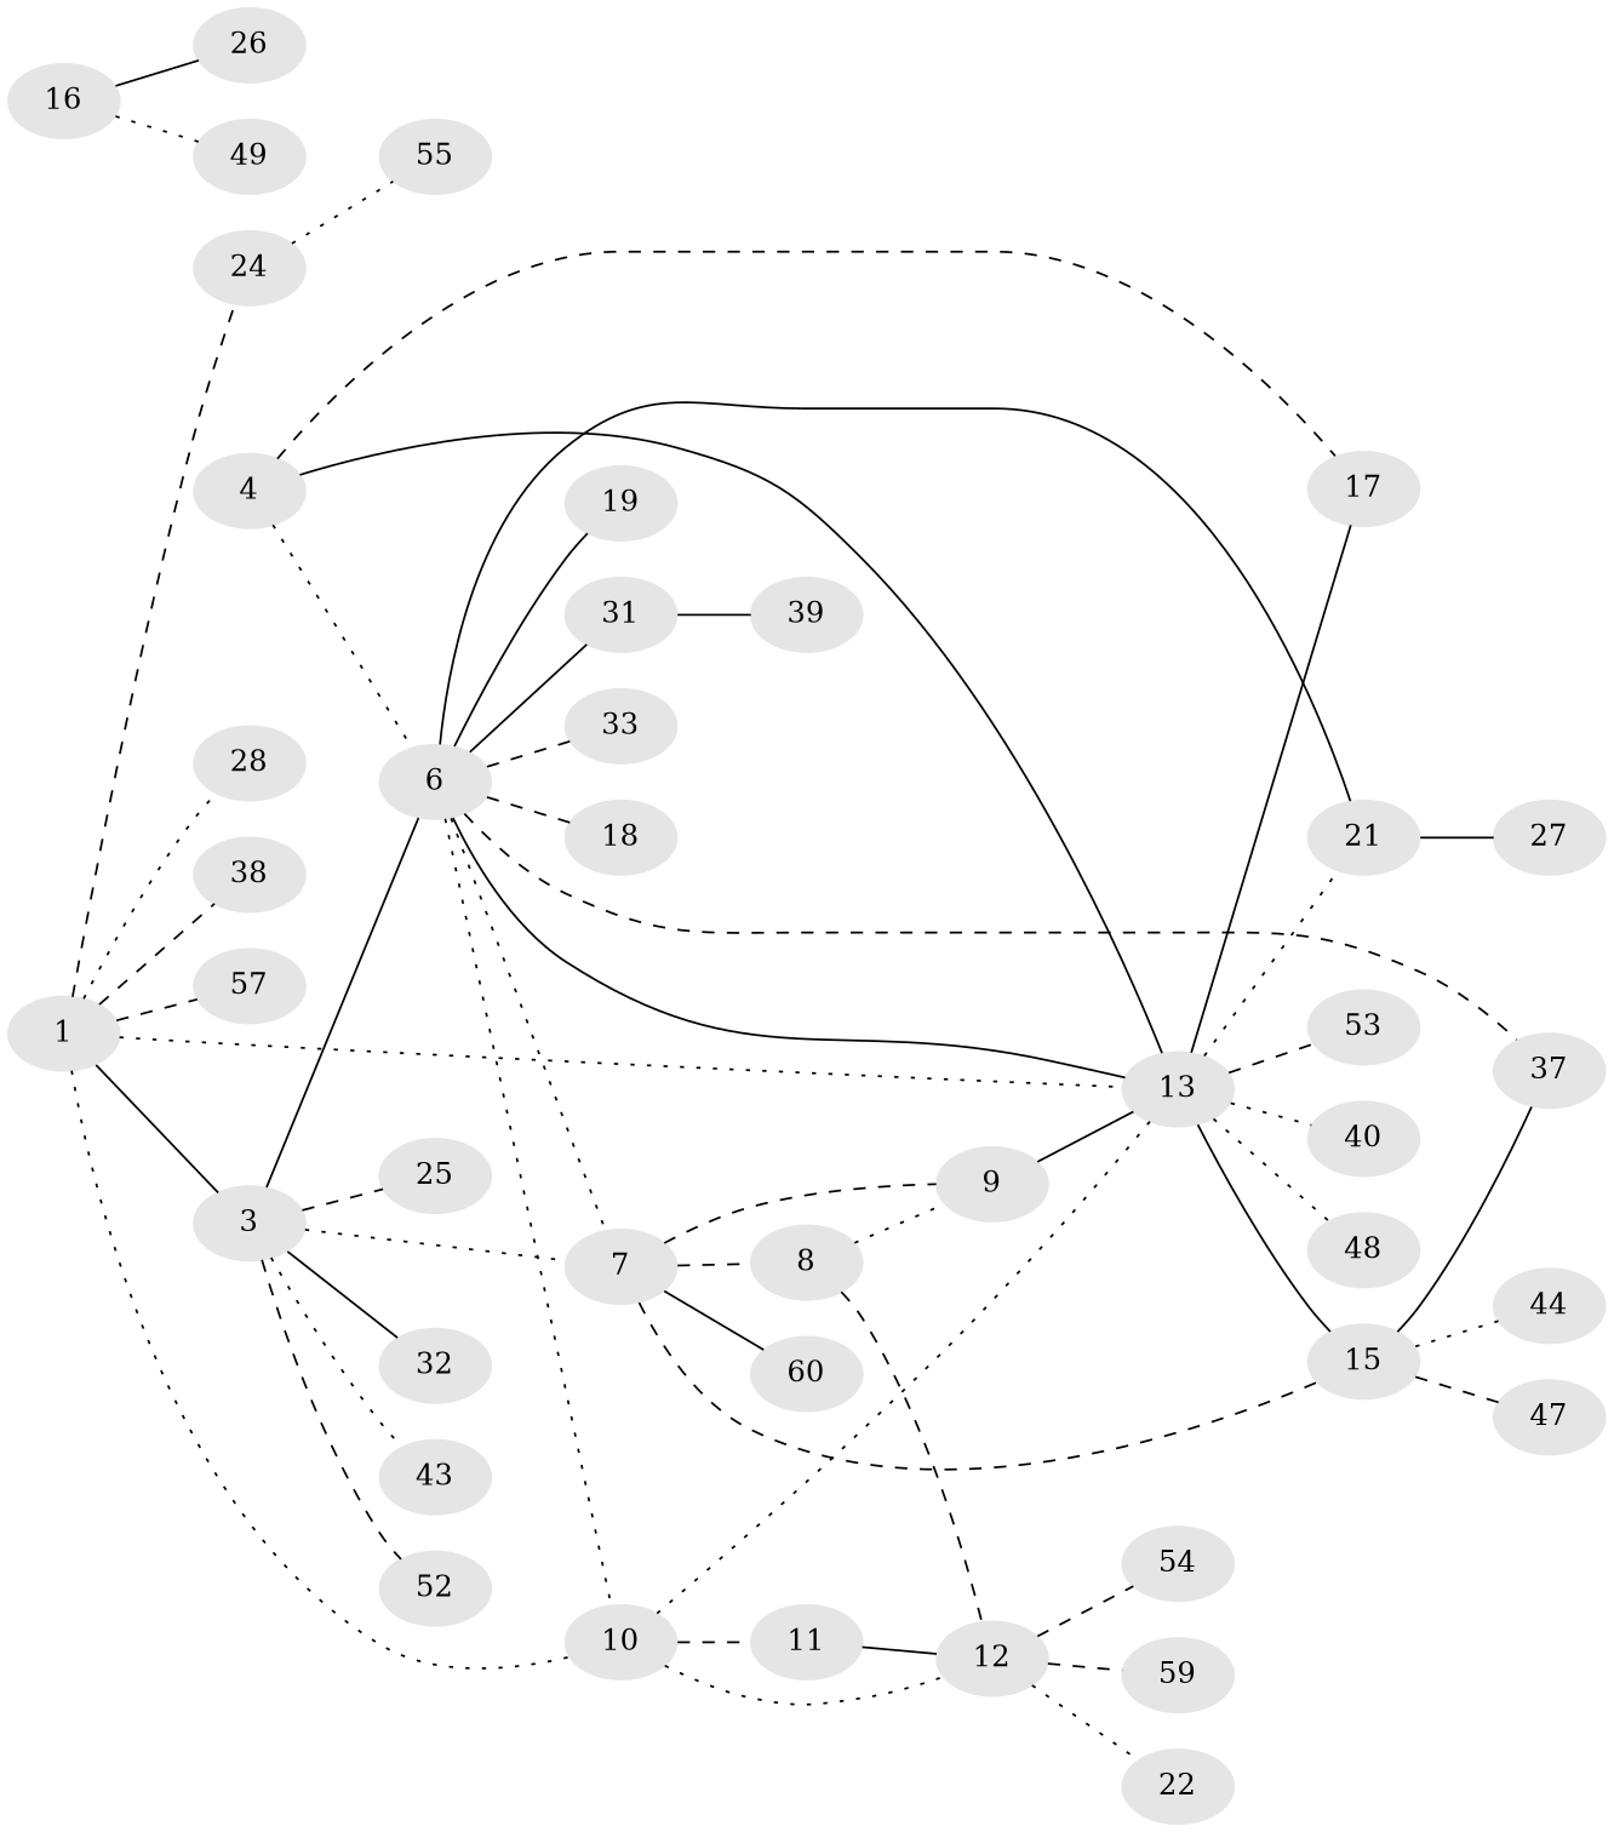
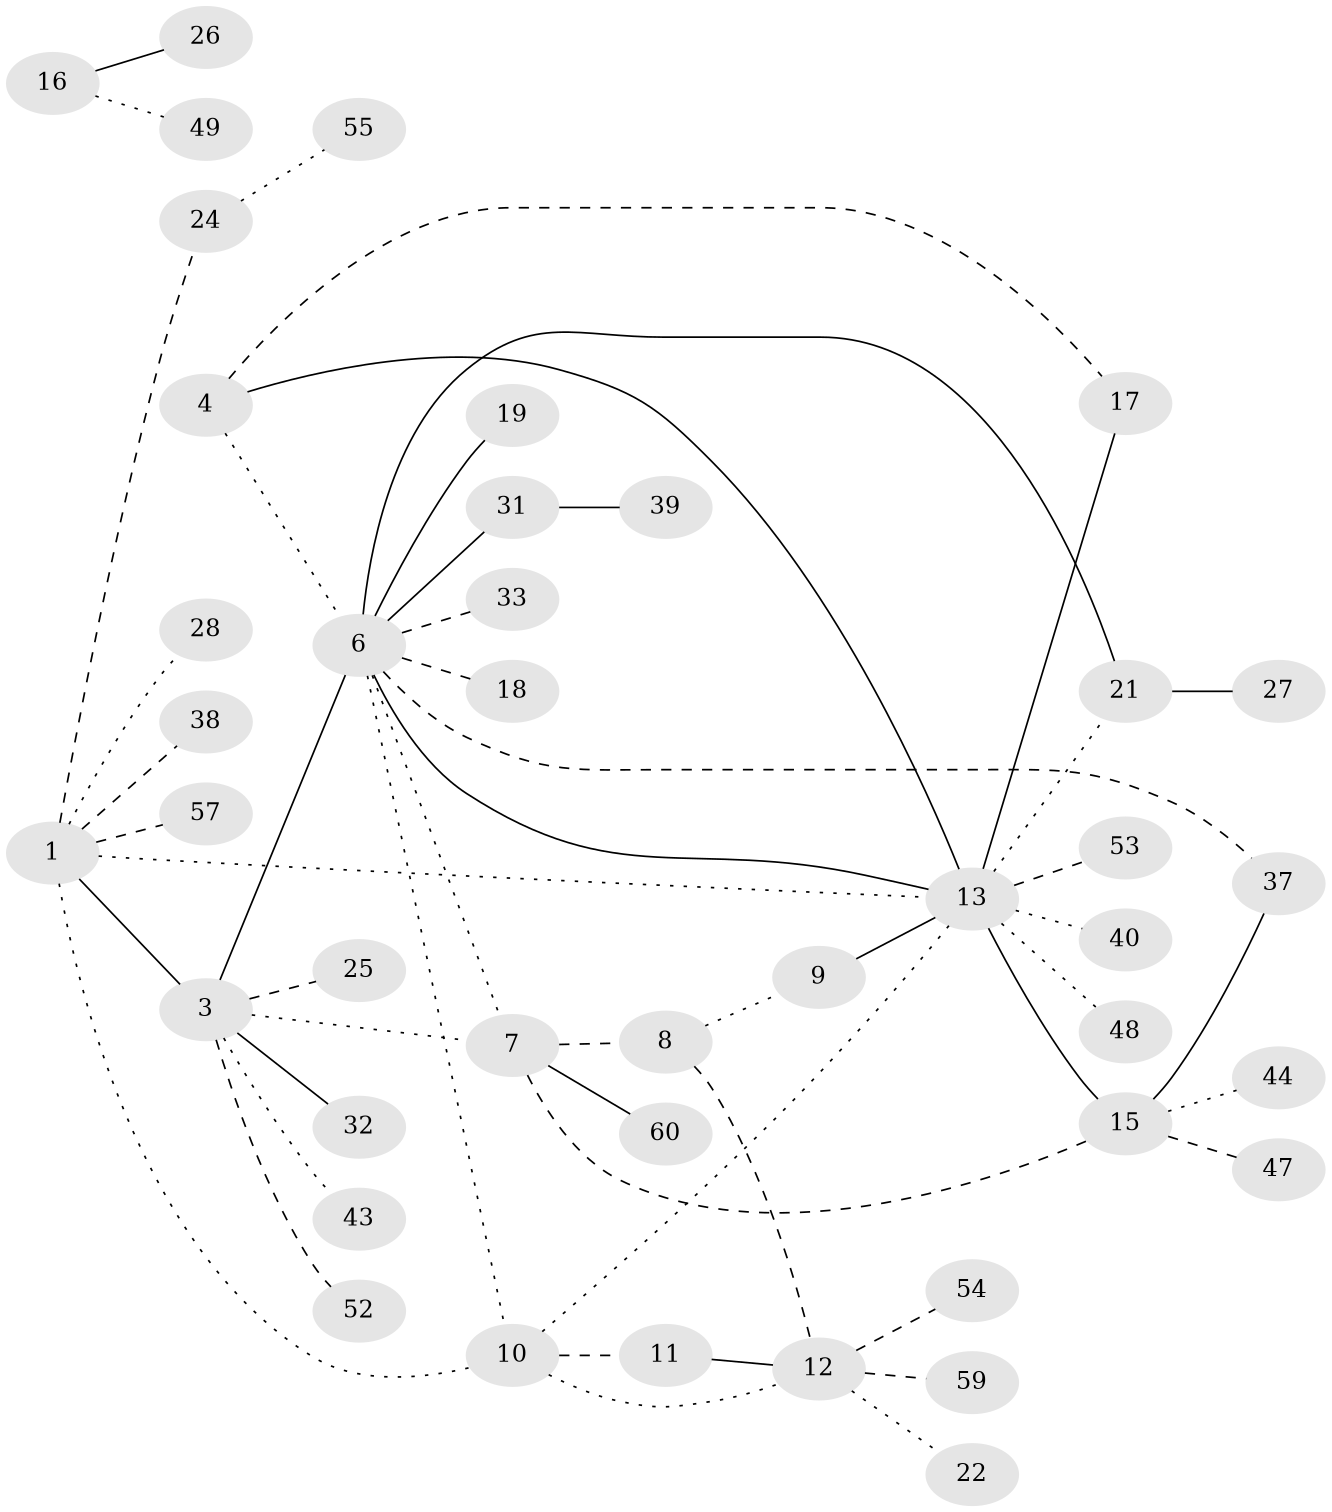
  graph {
    rankdir=LR
    node [color=gray90 style=filled]
    edge [style=dotted]
    1 [super="+2"]
    3 [super="+34"]
    10
    13 [super="+14"]
    24
    28
    38
    57
    6 [super="+58"]
    7 [super="+46"]
    25
    32
    43 [super="+45"]
    52
    12 [super="+30"]
    11
    17 [super="+20"]
    21 [super="+35"]
    15 [super="+50"]
    40 [super="+56"]
    48
    53
    55
    18 [super="+29"]
    19
    31 [super="+42"]
    33
    37
    8 [super="+41"]
    9 [super="+51"]
    60
    4 [super="+5"]
    27
    39
    44
    47
    22
    54
    59
    16 [super="+23"]
    26 [super="+36"]
    49
    1 -- 3 [style=solid weight=2]
    1 -- 10
    1 -- 13
    1 -- 24 [style=dashed]
    1 -- 28
    1 -- 38 [style=dashed]
    1 -- 57 [style=dashed]
    3 -- 6 [style=solid]
    3 -- 7
    3 -- 25 [style=dashed]
    3 -- 32 [style=solid]
    3 -- 43
    3 -- 52 [style=dashed]
    10 -- 13
    10 -- 12
    10 -- 11 [style=dashed]
    13 -- 17 [style=solid]
    13 -- 21 [weight=2]
    13 -- 15 [style=solid weight=2]
    13 -- 40
    13 -- 48
    13 -- 53 [style=dashed]
    24 -- 55
    6 -- 10
    6 -- 13 [style=solid]
    6 -- 7
    6 -- 21 [style=solid]
    6 -- 18 [style=dashed]
    6 -- 19 [style=solid]
    6 -- 31 [style=solid]
    6 -- 33 [style=dashed]
    6 -- 37 [style=dashed]
    7 -- 15 [style=dashed]
    7 -- 8 [style=dashed]
-   7 -- 9 [style=dashed]
    7 -- 60 [style=solid]
    12 -- 22
    12 -- 54 [style=dashed]
    12 -- 59 [style=dashed]
    11 -- 12 [style=solid]
    21 -- 27 [style=solid]
    15 -- 37 [style=solid]
    15 -- 44
    15 -- 47 [style=dashed]
    31 -- 39 [style=solid]
    8 -- 12 [style=dashed]
    8 -- 9
    9 -- 13 [style=solid]
    4 -- 13 [style=solid]
    4 -- 6 [weight=2]
    4 -- 17 [style=dashed]
    16 -- 26 [style=solid]
    16 -- 49
  }
